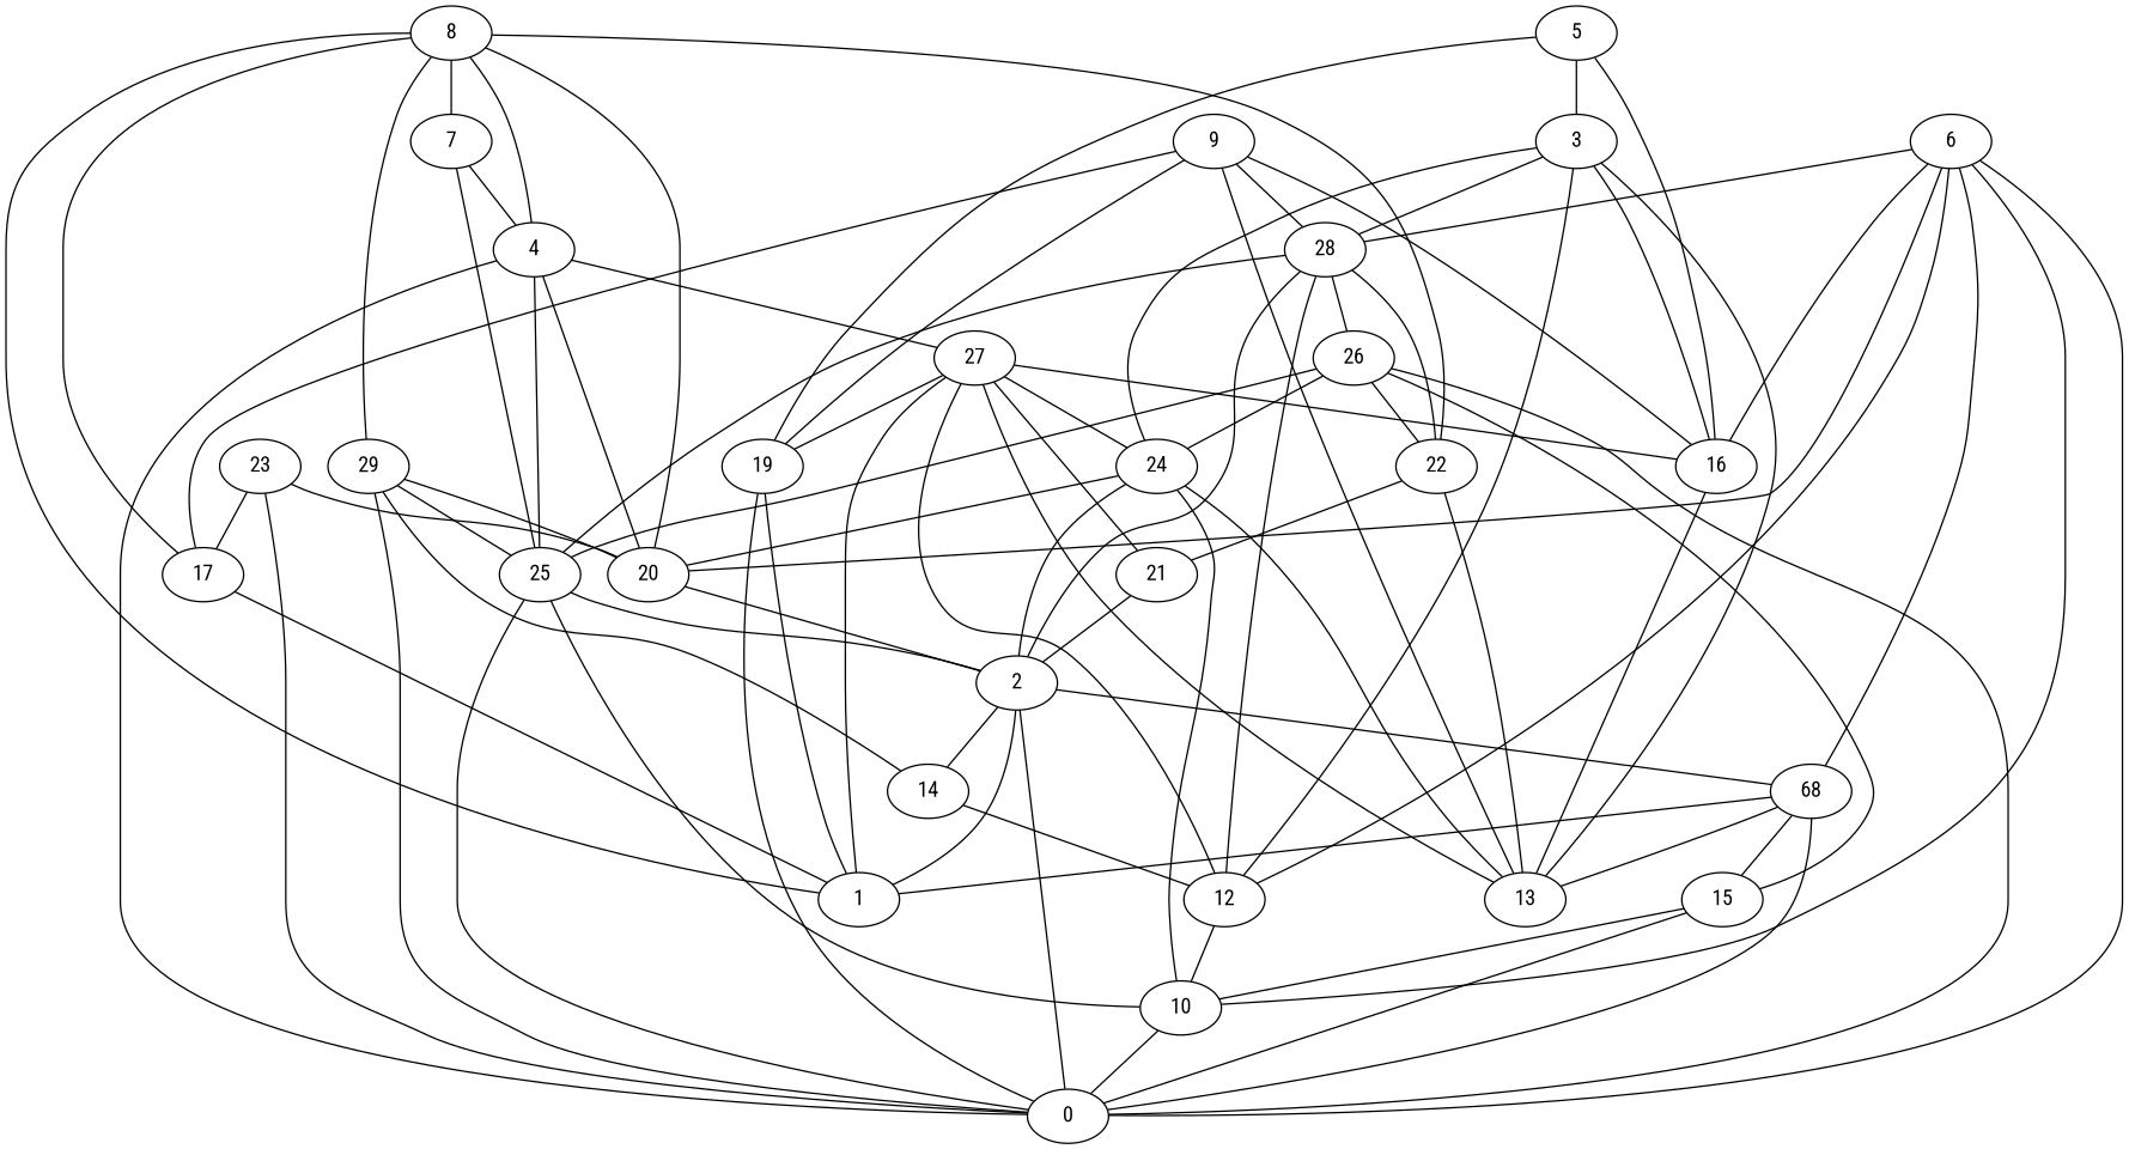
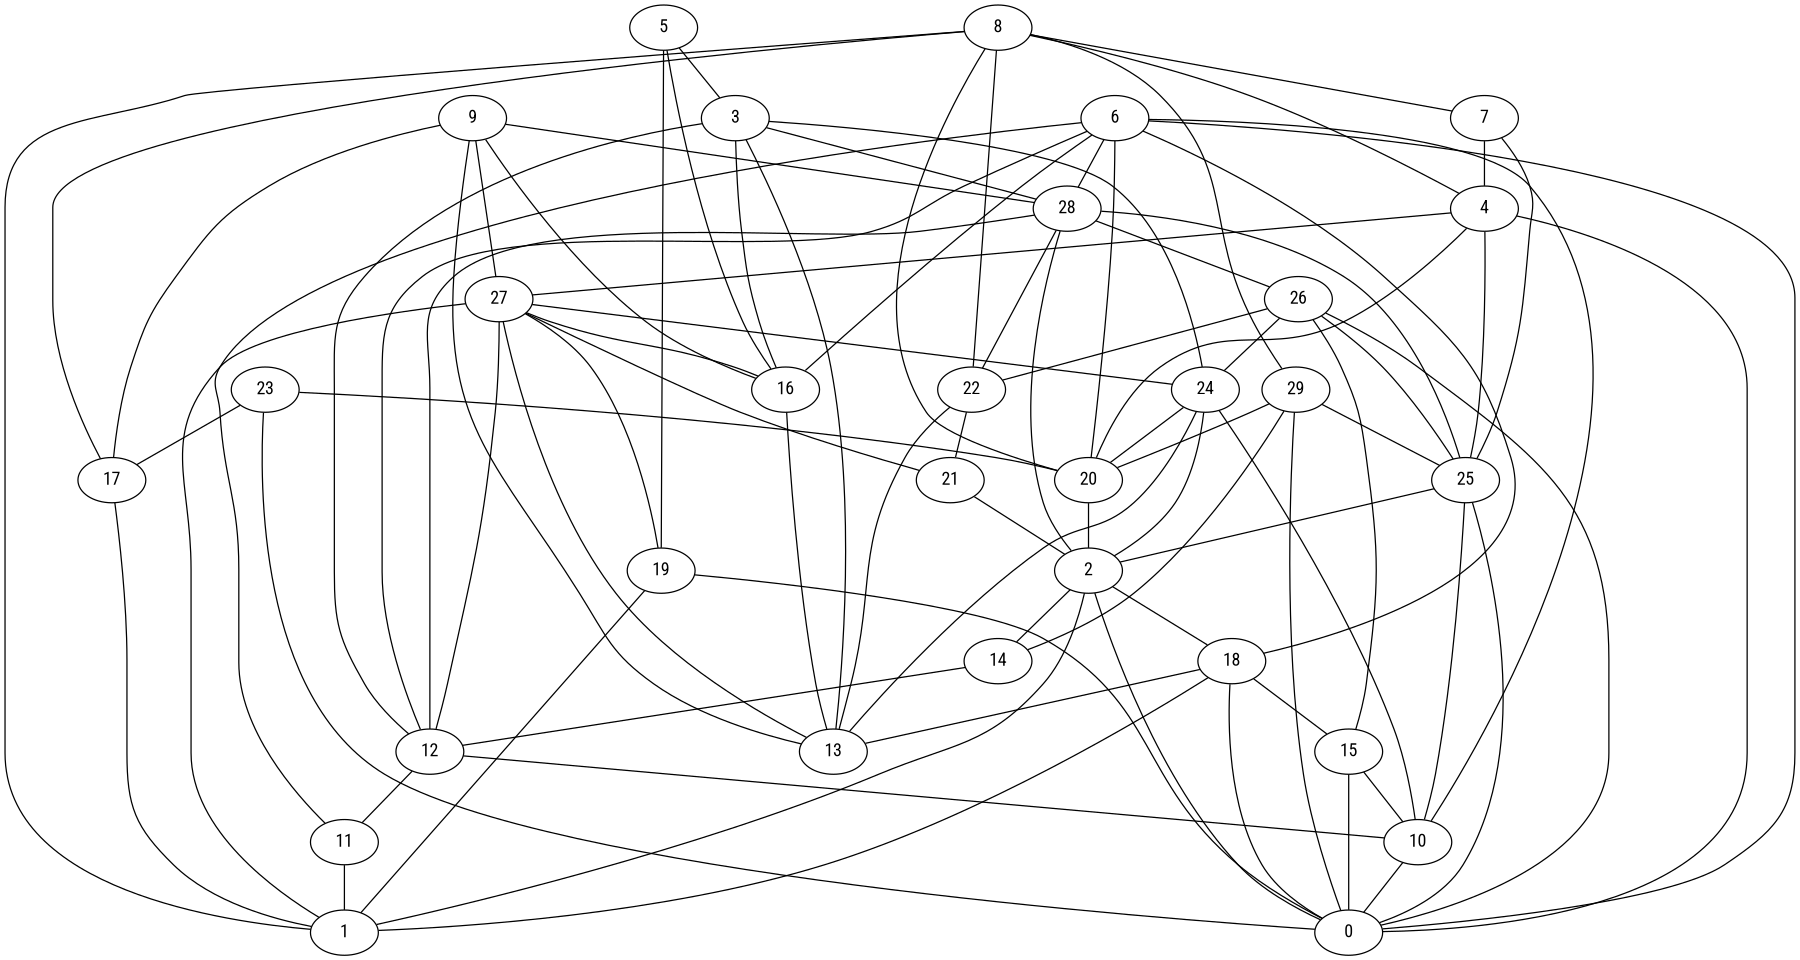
  digraph {
    fontname="Roboto Condensed"
    node [fontname="Roboto Condensed"]
    edge [color=black dir=none fontname="Roboto Condensed"]
    20
    2
    14
    0
    1
-   18 [label=68]
+   18
    22
    21
    13
    12
    9
    19
    17
    28
    16
    25
    26
    7
    4
    10
    27
    24
+   11
    15
    29
    8
    5
    3
    6
    23
    subgraph sub_1 {
      20
      2
      14
      0
      1
      18
      22
      21
      13
      12
      9
      19
      17
      28
      16
      25
      26
      7
      4
      10
      27
      24
+     11
      15
      29
      8
      5
      3
      6
      23
    }
    20 -> 2
    2 -> 14
    2 -> 0
    2 -> 1
    2 -> 18
    14 -> 12
    18 -> 0
    18 -> 1
    18 -> 13
    18 -> 15
    22 -> 21
    22 -> 13
    21 -> 2
    12 -> 10
+   12 -> 11
    9 -> 13
-   9 -> 19
+   9 -> 27
    9 -> 17
    9 -> 28
    9 -> 16
    19 -> 0
    19 -> 1
    17 -> 1
    28 -> 2
    28 -> 22
    28 -> 12
    28 -> 25
    28 -> 26
    16 -> 13
    25 -> 2
    25 -> 0
    25 -> 10
    26 -> 0
    26 -> 22
    26 -> 25
    26 -> 24
    26 -> 15
    7 -> 25
    7 -> 4
    4 -> 20
    4 -> 0
    4 -> 25
    4 -> 27
    10 -> 0
    27 -> 1
    27 -> 21
    27 -> 13
    27 -> 12
    27 -> 19
    27 -> 16
    27 -> 24
    24 -> 20
    24 -> 2
    24 -> 13
    24 -> 10
+   11 -> 1
    15 -> 0
    15 -> 10
    29 -> 20
    29 -> 14
    29 -> 0
    29 -> 25
    8 -> 20
    8 -> 1
    8 -> 22
    8 -> 17
    8 -> 7
    8 -> 4
    8 -> 29
    5 -> 19
    5 -> 16
    5 -> 3
    3 -> 13
    3 -> 12
    3 -> 28
    3 -> 16
    3 -> 24
    6 -> 20
    6 -> 0
    6 -> 18
    6 -> 12
    6 -> 28
    6 -> 16
    6 -> 10
+   6 -> 11
    23 -> 20
    23 -> 0
    23 -> 17
  }
